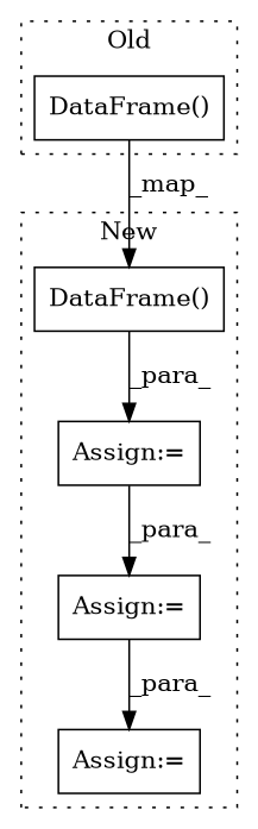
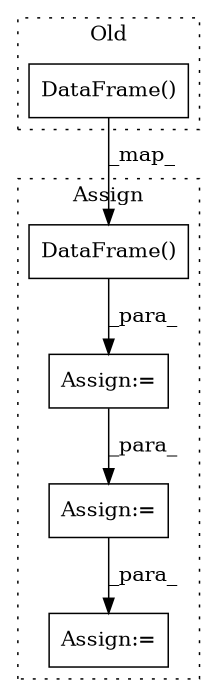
  digraph {
    node [a=68 l=3 shape=box]
    n1 [a=75 l="13,37" label="DataFrame()" s="8696,8721"]
    n2 [label="Assign:=" s=8693]
    n3 [label="Assign:=" s=8835]
    n4 [label="Assign:=" s=8773]
    n5 [a=75 l="13,37" label="DataFrame()" s="8621,8646"]
    subgraph cluster_1 {
-     label=New
+     label=Assign
      style=dotted
      n1
      n2
      n3
      n4
    }
    subgraph cluster_2 {
      label=Old
      style=dotted
      n5
    }
    n1 -> n2 [label=_para_]
    n2 -> n4 [label=_para_]
    n4 -> n3 [label=_para_]
    n5 -> n1 [label=_map_]
  }
